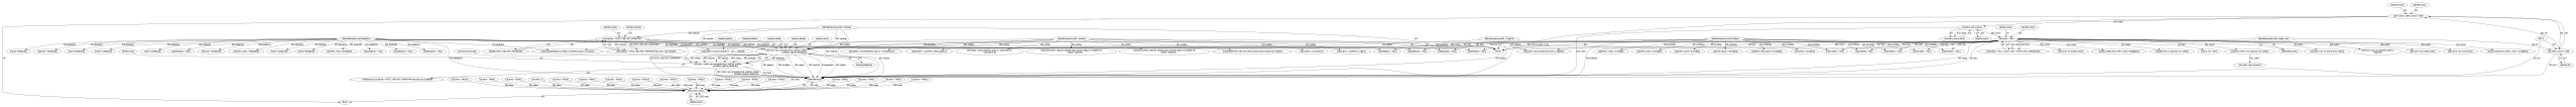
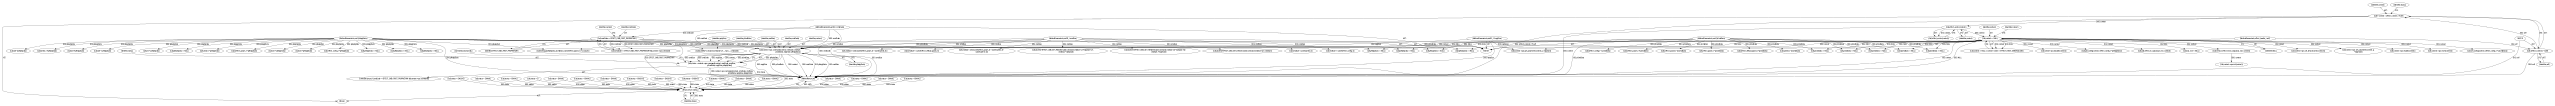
  digraph {
    fontname="Roboto Condensed"
    node [fontname="Roboto Condensed"]
    edge [fontname="Roboto Condensed"]
    n1 [label="(Call,context->ops.command(context, cmdCode, cmdSize,\n                                          pCmdData, replySize, pReplyData))"]
    n2 [label="(Call,status = context->ops.command(context, cmdCode, cmdSize,\n                                          pCmdData, replySize, pReplyData))"]
    n3 [label="(Identifier,pReplyData)"]
    n4 [label="(MethodReturn,int)"]
    n5 [label="(Return,return status;)"]
    n6 [label="(ControlStructure,if (cmdCode >= EFFECT_CMD_FIRST_PROPRIETARY && context->ops.command))"]
    n7 [label="(Call,context == NULL)"]
    n8 [label="(Call,remove_effect_from_output(out_ctxt, context))"]
    n9 [label="(Call,pReplyData == NULL)"]
    n10 [label="(Call,context->ops.get_parameter(context, p, replySize))"]
    n11 [label="(Call,set_config(context, (effect_config_t *) pCmdData))"]
    n12 [label="(Call,context == NULL || context->state == EFFECT_STATE_UNINITIALIZED)"]
    n13 [label="(Call,context->ops.disable(context))"]
    n14 [label="(Call,get_config(context, (effect_config_t *)pReplyData))"]
    n15 [label="(Call,add_effect_to_output(out_ctxt, context))"]
    n16 [label="(Call,out_ctxt != NULL)"]
    n17 [label="(Call,pCmdData == NULL)"]
-   n18 [label="(MethodReturn,NULL)"]
+   n18 [label="(Identifier,NULL)"]
    n19 [label="(Call,context->ops.set_device(context, device))"]
    n20 [label="(Call,pCmdData == NULL)"]
    n21 [label="(Call,pReplyData == NULL)"]
    n22 [label="(Call,context->ops.set_parameter(context, p,\n *replySize))"]
    n23 [label="(Call,pReplyData == NULL)"]
    n24 [label="(Call,context->ops.enable(context))"]
    n25 [label="(Call,pCmdData == NULL)"]
    n26 [label="(Call,context->ops.reset(context))"]
    n27 [label="(Call,pCmdData == NULL)"]
    n28 [label="(Call,pCmdData == NULL)"]
    n29 [label="(Call,pReplyData == NULL)"]
    n30 [label="(Call,context->ops.init(context))"]
    n31 [label="(Call,effect_exists(context))"]
    n32 [label="(Call,!effect_exists(context))"]
    n33 [label="(Identifier,context)"]
    n34 [label="(Call,* context = (effect_context_t *)self)"]
    n35 [label="(Call,(effect_context_t *)self)"]
    n36 [label="(Block,)"]
    n37 [label="(Identifier,self)"]
    n38 [label="(MethodParameterIn,effect_handle_t self)"]
    1000101
    n40 [label="(Call,cmdCode >= EFFECT_CMD_FIRST_PROPRIETARY)"]
    n41 [label="(Identifier,EFFECT_CMD_FIRST_PROPRIETARY)"]
    n42 [label="(Call,cmdCode >= EFFECT_CMD_FIRST_PROPRIETARY && context->ops.command)"]
    n43 [label="(Call,ALOGW(\"%s invalid command %d\", __func__, cmdCode))"]
    n44 [label="(MethodParameterIn,uint32_t cmdCode)"]
    n45 [label="(MethodParameterIn,uint32_t cmdSize)"]
    n46 [label="(Call,cmdSize < (int)(sizeof(effect_param_t) + sizeof(uint32_t) +\n sizeof(uint16_t)))"]
    n47 [label="(Call,ALOGV(\"EFFECT_CMD_SET_PARAM invalid command cmdSize %d *replySize %d\",\n                  cmdSize, *replySize))"]
    n48 [label="(Call,ALOGV(\"EFFECT_CMD_GET_PARAM invalid command cmdSize %d *replySize %d\",\n                   cmdSize, *replySize))"]
    n49 [label="(Call,cmdSize < (int)(sizeof(effect_param_t) + sizeof(uint32_t)))"]
    n50 [label="(Call,cmdSize != sizeof(effect_offload_param_t))"]
    n51 [label="(Call,ALOGV(\"EFFECT_CMD_SET_DEVICE invalid command cmdSize %d\", cmdSize))"]
    n52 [label="(Call,cmdSize != sizeof(effect_config_t))"]
    n53 [label="(Call,cmdSize < sizeof(uint32_t))"]
    n54 [label="(MethodParameterIn,void *pCmdData)"]
    n55 [label="(Call,(effect_param_t *)pCmdData)"]
    n56 [label="(Call,(effect_offload_param_t*)pCmdData)"]
    n57 [label="(Call,(uint32_t *)pCmdData)"]
    n58 [label="(Call,(effect_config_t *) pCmdData)"]
    n59 [label="(Call,memcpy(pReplyData, pCmdData, sizeof(effect_param_t) + q->psize))"]
    n60 [label="(Call,(effect_param_t *)pCmdData)"]
    n61 [label="(Call,(effect_param_t *)pCmdData)"]
    n62 [label="(MethodParameterIn,uint32_t *replySize)"]
    n63 [label="(MethodParameterIn,void *pReplyData)"]
    n64 [label="(Call,pReplyData == NULL)"]
    n65 [label="(Call,pReplyData == NULL)"]
    n66 [label="(Call,(int *)pReplyData)"]
    n67 [label="(Call,(int32_t *)pReplyData)"]
    n68 [label="(Call,(int *)pReplyData)"]
    n69 [label="(Call,(int *) pReplyData)"]
    n70 [label="(Call,(int *) pReplyData)"]
    n71 [label="(Call,pReplyData == NULL)"]
    n72 [label="(Call,(int32_t *)pReplyData)"]
    n73 [label="(Call,(effect_param_t *)pReplyData)"]
    n74 [label="(Call,(int *) pReplyData)"]
    n75 [label="(Call,(int *)pReplyData)"]
    n76 [label="(Call,(effect_config_t *)pReplyData)"]
    n77 [label="(Call,pReplyData == NULL)"]
    n78 [label="(Identifier,status)"]
    n79 [label="(Identifier,context)"]
    n80 [label="(Call,status = -EINVAL)"]
    n81 [label="(Identifier,context)"]
    n82 [label="(Identifier,context)"]
    n83 [label="(Call,status = -EINVAL)"]
    n84 [label="(Call,status = -EINVAL)"]
    n85 [label="(Call,status = -EINVAL)"]
    n86 [label="(Call,status = -ENOSYS)"]
    n87 [label="(Call,status = -EINVAL)"]
    n88 [label="(Call,status = -EINVAL)"]
    n89 [label="(Identifier,context)"]
    n90 [label="(Call,status = 0)"]
    n91 [label="(Identifier,status)"]
    n92 [label="(Identifier,cmdCode)"]
    n93 [label="(Call,status = -EINVAL)"]
    n94 [label="(Call,status = -EINVAL)"]
    n95 [label="(Identifier,cmdCode)"]
    n96 [label="(Identifier,status)"]
    n97 [label="(Call,status = -EINVAL)"]
    n98 [label="(ControlStructure,break;)"]
    n99 [label="(Call,status = -ENOSYS)"]
    n100 [label="(Identifier,context)"]
    n101 [label="(Identifier,replySize)"]
    n102 [label="(Call,status = -ENOSYS)"]
    n103 [label="(Call,status = -ENOSYS)"]
    n104 [label="(Call,status = -EINVAL)"]
    n105 [label="(Identifier,pCmdData)"]
    n106 [label="(Call,status = -EINVAL)"]
    n107 [label="(Identifier,cmdSize)"]
    n108 [label="(Call,status = -EINVAL)"]
    1000113
    n1 -> n2 [label="AST: "]
    n1 -> n2 [label="DDG: pReplyData"]
    n1 -> n2 [label="DDG: cmdSize"]
    n1 -> n2 [label="DDG: cmdCode"]
    n1 -> n2 [label="DDG: replySize"]
    n1 -> n2 [label="DDG: context"]
    n1 -> n2 [label="DDG: pCmdData"]
    n1 -> n3 [label="CFG: "]
    n1 -> n4 [label="DDG: replySize"]
    n1 -> n4 [label="DDG: pCmdData"]
    n1 -> n4 [label="DDG: context"]
    n1 -> n4 [label="DDG: cmdCode"]
    n1 -> n4 [label="DDG: pReplyData"]
    n1 -> n4 [label="DDG: cmdSize"]
    n2 -> n1 [label="CFG: "]
    n2 -> n4 [label="DDG: status"]
    n2 -> n4 [label="DDG: context->ops.command(context, cmdCode, cmdSize,\n                                          pCmdData, replySize, pReplyData)"]
    n2 -> n5 [label="DDG: status"]
    n2 -> n6 [label="AST: "]
    n3 -> n1 [label="AST: "]
    n4 -> n5 [label="CFG: "]
    n5 -> n4 [label="DDG: <RET>"]
    n5 -> n36 [label="AST: "]
    n5 -> n78 [label="CFG: "]
    n7 -> n1 [label="DDG: context"]
    n7 -> n4 [label="DDG: context"]
    n7 -> n4 [label="DDG: NULL"]
    n7 -> n8 [label="DDG: context"]
    n7 -> n9 [label="DDG: NULL"]
    n7 -> n10 [label="DDG: context"]
    n7 -> n11 [label="DDG: context"]
    n7 -> n12 [label="AST: "]
    n7 -> n12 [label="DDG: context"]
    n7 -> n12 [label="DDG: NULL"]
    n7 -> n13 [label="DDG: context"]
    n7 -> n14 [label="DDG: context"]
    n7 -> n15 [label="DDG: context"]
    n7 -> n16 [label="DDG: NULL"]
    n7 -> n17 [label="DDG: NULL"]
    n7 -> n18 [label="CFG: "]
    n7 -> n19 [label="DDG: context"]
    n7 -> n20 [label="DDG: NULL"]
    n7 -> n21 [label="DDG: NULL"]
    n7 -> n22 [label="DDG: context"]
    n7 -> n23 [label="DDG: NULL"]
    n7 -> n24 [label="DDG: context"]
    n7 -> n25 [label="DDG: NULL"]
    n7 -> n26 [label="DDG: context"]
    n7 -> n27 [label="DDG: NULL"]
    n7 -> n28 [label="DDG: NULL"]
    n7 -> n29 [label="DDG: NULL"]
    n8 -> n30 [label="DDG: context"]
    n12 -> n7 [label="CFG: "]
    n18 -> n7 [label="AST: "]
    n31 -> n4 [label="DDG: context"]
    n31 -> n7 [label="DDG: context"]
    n31 -> n32 [label="AST: "]
    n31 -> n32 [label="DDG: context"]
    n31 -> n33 [label="CFG: "]
    n32 -> n31 [label="CFG: "]
    n33 -> n31 [label="AST: "]
    n34 -> n4 [label="DDG: (effect_context_t *)self"]
    n34 -> n31 [label="DDG: context"]
    n34 -> n35 [label="CFG: "]
    n34 -> n36 [label="AST: "]
    n35 -> n4 [label="DDG: self"]
    n35 -> n34 [label="AST: "]
    n35 -> n34 [label="DDG: self"]
    n35 -> n37 [label="CFG: "]
    n37 -> n35 [label="AST: "]
    n38 -> n35 [label="DDG: self"]
    n38 -> 1000101 [label="AST: "]
    n40 -> n1 [label="DDG: cmdCode"]
    n40 -> n4 [label="DDG: EFFECT_CMD_FIRST_PROPRIETARY"]
    n40 -> n41 [label="CFG: "]
    n40 -> n42 [label="AST: "]
    n40 -> n42 [label="DDG: cmdCode"]
    n40 -> n42 [label="DDG: EFFECT_CMD_FIRST_PROPRIETARY"]
    n40 -> n43 [label="DDG: cmdCode"]
    n41 -> n40 [label="AST: "]
    n42 -> n40 [label="CFG: "]
    n44 -> n1 [label="DDG: cmdCode"]
    n44 -> n4 [label="DDG: cmdCode"]
    n44 -> 1000101 [label="AST: "]
    n44 -> n40 [label="DDG: cmdCode"]
    n44 -> n43 [label="DDG: cmdCode"]
    n45 -> n1 [label="DDG: cmdSize"]
    n45 -> n4 [label="DDG: cmdSize"]
    n45 -> 1000101 [label="AST: "]
    n45 -> n46 [label="DDG: cmdSize"]
    n45 -> n47 [label="DDG: cmdSize"]
    n45 -> n48 [label="DDG: cmdSize"]
    n45 -> n49 [label="DDG: cmdSize"]
    n45 -> n50 [label="DDG: cmdSize"]
    n45 -> n51 [label="DDG: cmdSize"]
    n45 -> n52 [label="DDG: cmdSize"]
    n45 -> n53 [label="DDG: cmdSize"]
    n54 -> n1 [label="DDG: pCmdData"]
    n54 -> n4 [label="DDG: pCmdData"]
    n54 -> n17 [label="DDG: pCmdData"]
    n54 -> n20 [label="DDG: pCmdData"]
    n54 -> n25 [label="DDG: pCmdData"]
    n54 -> n27 [label="DDG: pCmdData"]
    n54 -> n28 [label="DDG: pCmdData"]
    n54 -> 1000101 [label="AST: "]
    n54 -> n55 [label="DDG: pCmdData"]
    n54 -> n56 [label="DDG: pCmdData"]
    n54 -> n57 [label="DDG: pCmdData"]
    n54 -> n58 [label="DDG: pCmdData"]
    n54 -> n59 [label="DDG: pCmdData"]
    n54 -> n60 [label="DDG: pCmdData"]
    n54 -> n61 [label="DDG: pCmdData"]
    n62 -> n1 [label="DDG: replySize"]
    n62 -> n4 [label="DDG: replySize"]
    n62 -> n10 [label="DDG: replySize"]
    n62 -> 1000101 [label="AST: "]
    n63 -> n1 [label="DDG: pReplyData"]
    n63 -> n4 [label="DDG: pReplyData"]
    n63 -> n9 [label="DDG: pReplyData"]
    n63 -> n21 [label="DDG: pReplyData"]
    n63 -> n23 [label="DDG: pReplyData"]
    n63 -> n29 [label="DDG: pReplyData"]
    n63 -> 1000101 [label="AST: "]
    n63 -> n59 [label="DDG: pReplyData"]
    n63 -> n64 [label="DDG: pReplyData"]
    n63 -> n65 [label="DDG: pReplyData"]
    n63 -> n66 [label="DDG: pReplyData"]
    n63 -> n67 [label="DDG: pReplyData"]
    n63 -> n68 [label="DDG: pReplyData"]
    n63 -> n69 [label="DDG: pReplyData"]
    n63 -> n70 [label="DDG: pReplyData"]
    n63 -> n71 [label="DDG: pReplyData"]
    n63 -> n72 [label="DDG: pReplyData"]
    n63 -> n73 [label="DDG: pReplyData"]
    n63 -> n74 [label="DDG: pReplyData"]
    n63 -> n75 [label="DDG: pReplyData"]
    n63 -> n76 [label="DDG: pReplyData"]
    n63 -> n77 [label="DDG: pReplyData"]
    n78 -> n5 [label="AST: "]
    n78 -> n5 [label="DDG: status"]
    n79 -> n7 [label="CFG: "]
    n80 -> n5 [label="DDG: status"]
    n81 -> n7 [label="AST: "]
    n82 -> n40 [label="CFG: "]
    n83 -> n5 [label="DDG: status"]
    n84 -> n5 [label="DDG: status"]
    n85 -> n5 [label="DDG: status"]
    n86 -> n5 [label="DDG: status"]
    n87 -> n5 [label="DDG: status"]
    n88 -> n5 [label="DDG: status"]
    n89 -> n34 [label="AST: "]
    n90 -> n5 [label="DDG: status"]
    n91 -> n2 [label="AST: "]
    n92 -> n1 [label="AST: "]
    n93 -> n5 [label="DDG: status"]
    n94 -> n5 [label="DDG: status"]
    n95 -> n40 [label="AST: "]
    n96 -> n34 [label="CFG: "]
    n97 -> n5 [label="DDG: status"]
    n98 -> n2 [label="CFG: "]
    n99 -> n5 [label="DDG: status"]
    n100 -> n1 [label="AST: "]
    n101 -> n1 [label="AST: "]
    n102 -> n5 [label="DDG: status"]
    n103 -> n5 [label="DDG: status"]
    n104 -> n5 [label="DDG: status"]
    n105 -> n1 [label="AST: "]
    n106 -> n5 [label="DDG: status"]
    n107 -> n1 [label="AST: "]
    n108 -> n5 [label="DDG: status"]
    1000113 -> n4 [label="DDG: self"]
    1000113 -> n35 [label="AST: "]
  }
